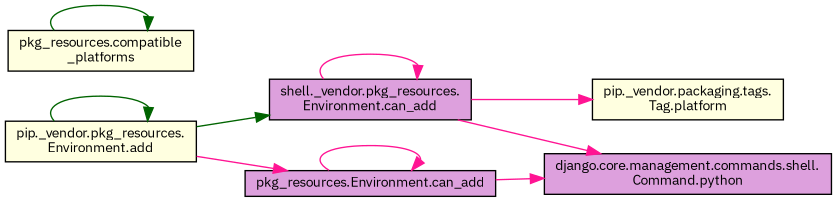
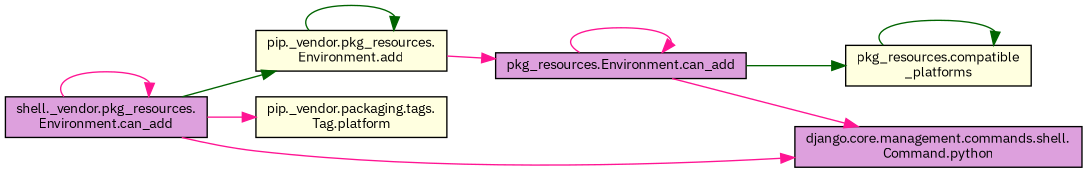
  digraph {
    fontname="IBM Plex Sans"
    rankdir=LR
    node [color=black fillcolor=lightyellow fontname="IBM Plex Sans" fontsize=10 shape=record style=filled]
    edge [color=deeppink fontname="IBM Plex Sans" fontsize=10 labelfontname=Helvetica labelfontsize=10 style=solid]
    n1 [fontcolor=black height=0.2 label="pip._vendor.pkg_resources.\lEnvironment.add" width=0.4]
    n2 [fillcolor=plum height=0.2 label="shell._vendor.pkg_resources.\lEnvironment.can_add" width=0.4]
    n3 [fillcolor=plum height=0.2 label="pkg_resources.Environment.can_add" width=0.4]
    n4 [height=0.2 label="pip._vendor.packaging.tags.\lTag.platform" width=0.4]
    n5 [fillcolor=plum height=0.2 label="django.core.management.commands.shell.\lCommand.python" width=0.4]
    n6 [height=0.2 label="pkg_resources.compatible\l_platforms" width=0.4]
    n1 -> n1 [color=darkgreen]
-   n1 -> n2 [color=darkgreen]
+   n2 -> n1 [color=darkgreen]
    n1 -> n3
    n2 -> n2
    n2 -> n4
    n2 -> n5
    n3 -> n3
    n3 -> n5
+   n3 -> n6 [color=darkgreen]
    n6 -> n6 [color=darkgreen]
  }
